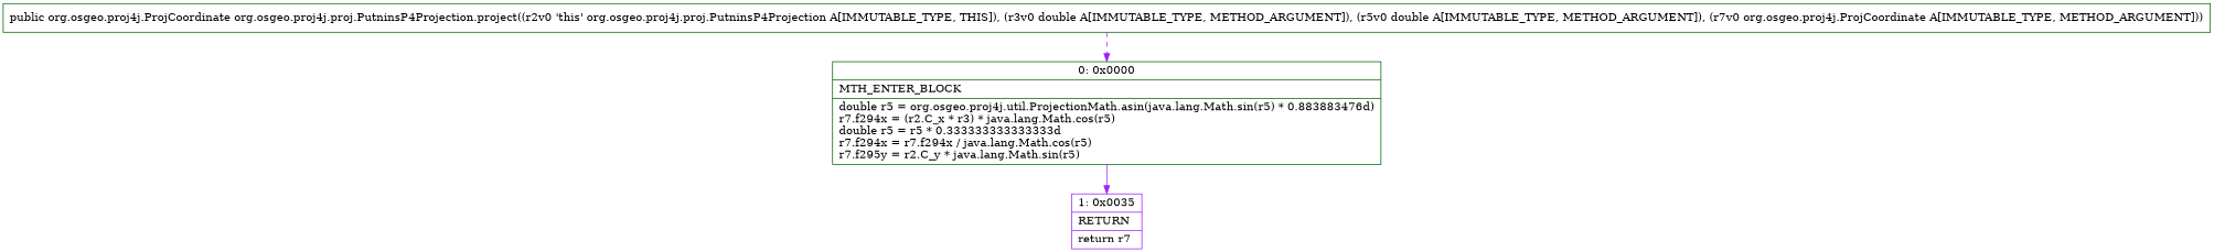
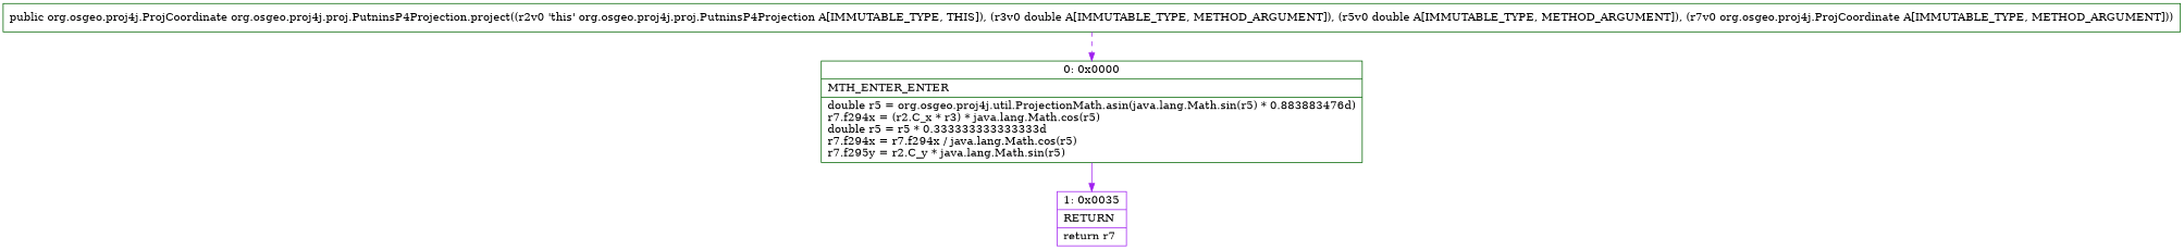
  digraph {
    node [shape=record color=darkgreen]
    edge [color=purple]
-   n1 [label="{0\:\ 0x0000|MTH_ENTER_BLOCK\l|double r5 = org.osgeo.proj4j.util.ProjectionMath.asin(java.lang.Math.sin(r5) * 0.883883476d)\lr7.f294x = (r2.C_x * r3) * java.lang.Math.cos(r5)\ldouble r5 = r5 * 0.333333333333333d\lr7.f294x = r7.f294x \/ java.lang.Math.cos(r5)\lr7.f295y = r2.C_y * java.lang.Math.sin(r5)\l}"]
+   n1 [label="{0\:\ 0x0000|MTH_ENTER_ENTER\l|double r5 = org.osgeo.proj4j.util.ProjectionMath.asin(java.lang.Math.sin(r5) * 0.883883476d)\lr7.f294x = (r2.C_x * r3) * java.lang.Math.cos(r5)\ldouble r5 = r5 * 0.333333333333333d\lr7.f294x = r7.f294x \/ java.lang.Math.cos(r5)\lr7.f295y = r2.C_y * java.lang.Math.sin(r5)\l}"]
    n2 [label="{1\:\ 0x0035|RETURN\l|return r7\l}" color=purple]
    n3 [label="{public org.osgeo.proj4j.ProjCoordinate org.osgeo.proj4j.proj.PutninsP4Projection.project((r2v0 'this' org.osgeo.proj4j.proj.PutninsP4Projection A[IMMUTABLE_TYPE, THIS]), (r3v0 double A[IMMUTABLE_TYPE, METHOD_ARGUMENT]), (r5v0 double A[IMMUTABLE_TYPE, METHOD_ARGUMENT]), (r7v0 org.osgeo.proj4j.ProjCoordinate A[IMMUTABLE_TYPE, METHOD_ARGUMENT])) }"]
    n1 -> n2 [style=solid]
    n3 -> n1 [style=dashed]
  }
